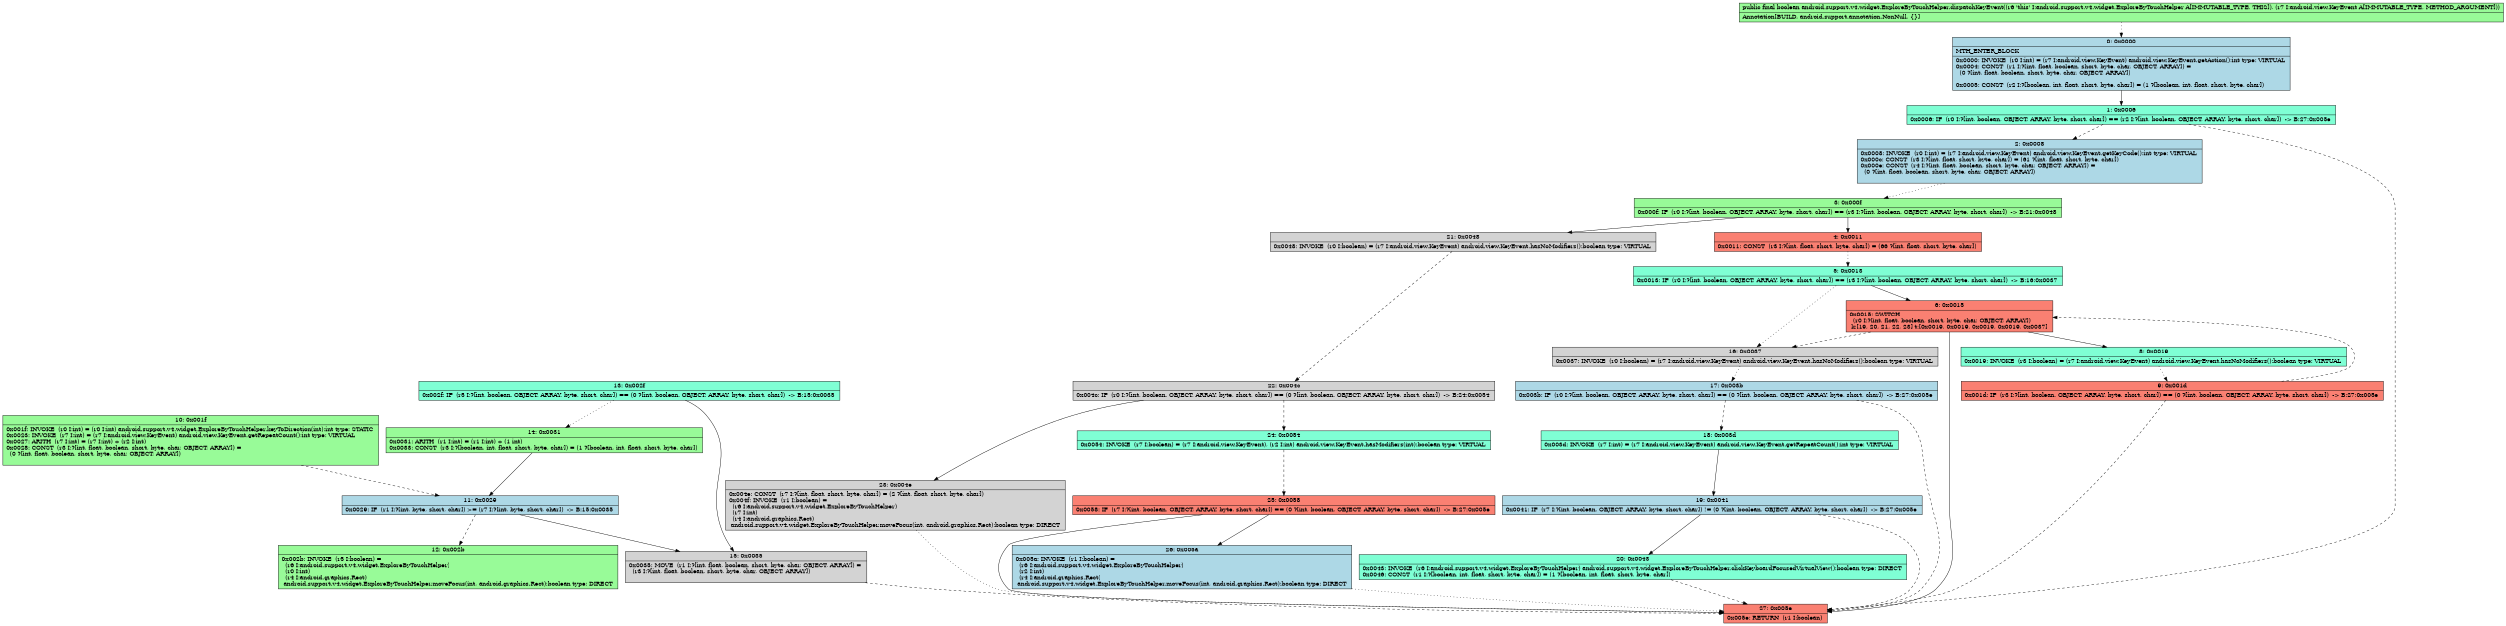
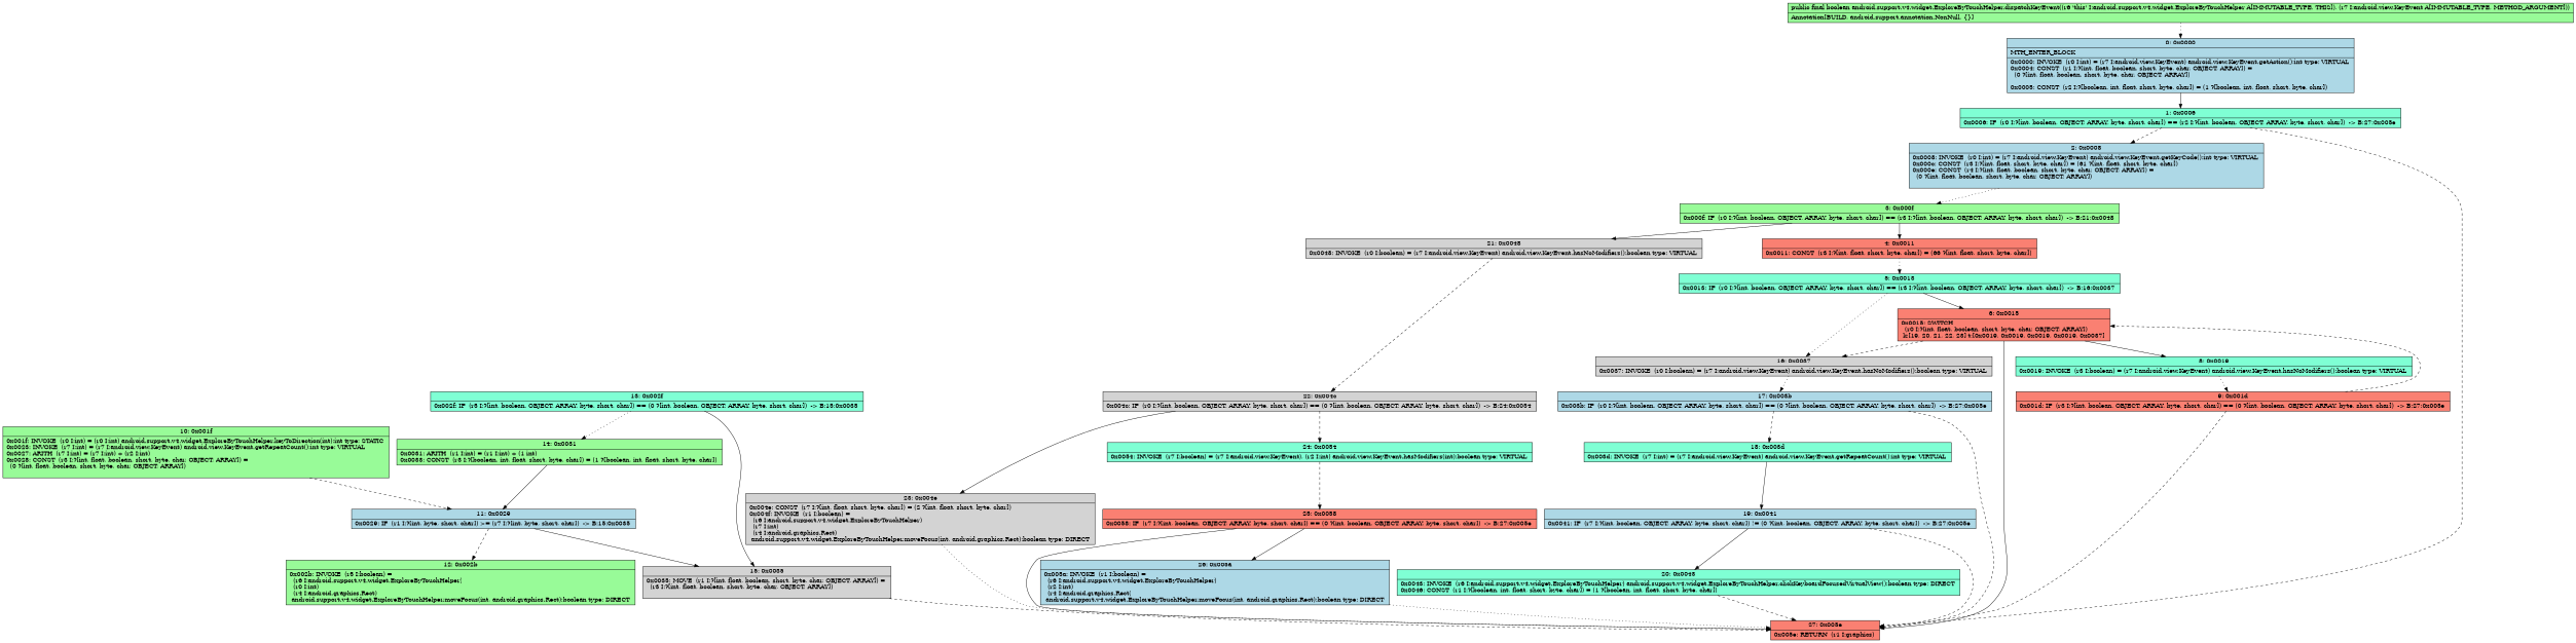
  digraph {
    node [fillcolor=aquamarine shape=record style=filled]
    edge [style=dashed]
    n1 [fillcolor=lightblue label="{0\:\ 0x0000|MTH_ENTER_BLOCK\l|0x0000: INVOKE  (r0 I:int) = (r7 I:android.view.KeyEvent) android.view.KeyEvent.getAction():int type: VIRTUAL \l0x0004: CONST  (r1 I:?[int, float, boolean, short, byte, char, OBJECT, ARRAY]) = \l  (0 ?[int, float, boolean, short, byte, char, OBJECT, ARRAY])\l \l0x0005: CONST  (r2 I:?[boolean, int, float, short, byte, char]) = (1 ?[boolean, int, float, short, byte, char]) \l}"]
    n2 [label="{1\:\ 0x0006|0x0006: IF  (r0 I:?[int, boolean, OBJECT, ARRAY, byte, short, char]) == (r2 I:?[int, boolean, OBJECT, ARRAY, byte, short, char])  \-\> B:27:0x005e \l}"]
    n3 [fillcolor=lightblue label="{2\:\ 0x0008|0x0008: INVOKE  (r0 I:int) = (r7 I:android.view.KeyEvent) android.view.KeyEvent.getKeyCode():int type: VIRTUAL \l0x000c: CONST  (r3 I:?[int, float, short, byte, char]) = (61 ?[int, float, short, byte, char]) \l0x000e: CONST  (r4 I:?[int, float, boolean, short, byte, char, OBJECT, ARRAY]) = \l  (0 ?[int, float, boolean, short, byte, char, OBJECT, ARRAY])\l \l}"]
-   n4 [fillcolor=salmon label="{27\:\ 0x005e|0x005e: RETURN  (r1 I:boolean) \l}"]
+   n4 [fillcolor=salmon label="{27\:\ 0x005e|0x005e: RETURN  (r1 I:graphics) \l}"]
    n5 [fillcolor=palegreen label="{3\:\ 0x000f|0x000f: IF  (r0 I:?[int, boolean, OBJECT, ARRAY, byte, short, char]) == (r3 I:?[int, boolean, OBJECT, ARRAY, byte, short, char])  \-\> B:21:0x0048 \l}"]
    n6 [fillcolor=salmon label="{4\:\ 0x0011|0x0011: CONST  (r3 I:?[int, float, short, byte, char]) = (66 ?[int, float, short, byte, char]) \l}"]
    n7 [fillcolor=lightgrey label="{21\:\ 0x0048|0x0048: INVOKE  (r0 I:boolean) = (r7 I:android.view.KeyEvent) android.view.KeyEvent.hasNoModifiers():boolean type: VIRTUAL \l}"]
    n8 [label="{5\:\ 0x0013|0x0013: IF  (r0 I:?[int, boolean, OBJECT, ARRAY, byte, short, char]) == (r3 I:?[int, boolean, OBJECT, ARRAY, byte, short, char])  \-\> B:16:0x0037 \l}"]
    n9 [fillcolor=lightgrey label="{22\:\ 0x004c|0x004c: IF  (r0 I:?[int, boolean, OBJECT, ARRAY, byte, short, char]) == (0 ?[int, boolean, OBJECT, ARRAY, byte, short, char])  \-\> B:24:0x0054 \l}"]
    n10 [fillcolor=salmon label="{6\:\ 0x0015|0x0015: SWITCH  \l  (r0 I:?[int, float, boolean, short, byte, char, OBJECT, ARRAY])\l k:[19, 20, 21, 22, 23] t:[0x0019, 0x0019, 0x0019, 0x0019, 0x0037] \l}"]
    n11 [fillcolor=lightgrey label="{16\:\ 0x0037|0x0037: INVOKE  (r0 I:boolean) = (r7 I:android.view.KeyEvent) android.view.KeyEvent.hasNoModifiers():boolean type: VIRTUAL \l}"]
    n12 [label="{8\:\ 0x0019|0x0019: INVOKE  (r3 I:boolean) = (r7 I:android.view.KeyEvent) android.view.KeyEvent.hasNoModifiers():boolean type: VIRTUAL \l}"]
    n13 [fillcolor=lightblue label="{17\:\ 0x003b|0x003b: IF  (r0 I:?[int, boolean, OBJECT, ARRAY, byte, short, char]) == (0 ?[int, boolean, OBJECT, ARRAY, byte, short, char])  \-\> B:27:0x005e \l}"]
    n14 [fillcolor=salmon label="{9\:\ 0x001d|0x001d: IF  (r3 I:?[int, boolean, OBJECT, ARRAY, byte, short, char]) == (0 ?[int, boolean, OBJECT, ARRAY, byte, short, char])  \-\> B:27:0x005e \l}"]
    n15 [fillcolor=palegreen label="{10\:\ 0x001f|0x001f: INVOKE  (r0 I:int) = (r0 I:int) android.support.v4.widget.ExploreByTouchHelper.keyToDirection(int):int type: STATIC \l0x0023: INVOKE  (r7 I:int) = (r7 I:android.view.KeyEvent) android.view.KeyEvent.getRepeatCount():int type: VIRTUAL \l0x0027: ARITH  (r7 I:int) = (r7 I:int) + (r2 I:int) \l0x0028: CONST  (r3 I:?[int, float, boolean, short, byte, char, OBJECT, ARRAY]) = \l  (0 ?[int, float, boolean, short, byte, char, OBJECT, ARRAY])\l \l}"]
    n16 [fillcolor=lightblue label="{11\:\ 0x0029|0x0029: IF  (r1 I:?[int, byte, short, char]) \>= (r7 I:?[int, byte, short, char])  \-\> B:15:0x0035 \l}"]
    n17 [fillcolor=palegreen label="{12\:\ 0x002b|0x002b: INVOKE  (r5 I:boolean) = \l  (r6 I:android.support.v4.widget.ExploreByTouchHelper)\l  (r0 I:int)\l  (r4 I:android.graphics.Rect)\l android.support.v4.widget.ExploreByTouchHelper.moveFocus(int, android.graphics.Rect):boolean type: DIRECT \l}"]
    n18 [fillcolor=lightgrey label="{15\:\ 0x0035|0x0035: MOVE  (r1 I:?[int, float, boolean, short, byte, char, OBJECT, ARRAY]) = \l  (r3 I:?[int, float, boolean, short, byte, char, OBJECT, ARRAY])\l \l}"]
    n19 [label="{13\:\ 0x002f|0x002f: IF  (r5 I:?[int, boolean, OBJECT, ARRAY, byte, short, char]) == (0 ?[int, boolean, OBJECT, ARRAY, byte, short, char])  \-\> B:15:0x0035 \l}"]
    n20 [fillcolor=palegreen label="{14\:\ 0x0031|0x0031: ARITH  (r1 I:int) = (r1 I:int) + (1 int) \l0x0033: CONST  (r3 I:?[boolean, int, float, short, byte, char]) = (1 ?[boolean, int, float, short, byte, char]) \l}"]
    n21 [label="{18\:\ 0x003d|0x003d: INVOKE  (r7 I:int) = (r7 I:android.view.KeyEvent) android.view.KeyEvent.getRepeatCount():int type: VIRTUAL \l}"]
    n22 [fillcolor=lightblue label="{19\:\ 0x0041|0x0041: IF  (r7 I:?[int, boolean, OBJECT, ARRAY, byte, short, char]) != (0 ?[int, boolean, OBJECT, ARRAY, byte, short, char])  \-\> B:27:0x005e \l}"]
    n23 [label="{20\:\ 0x0043|0x0043: INVOKE  (r6 I:android.support.v4.widget.ExploreByTouchHelper) android.support.v4.widget.ExploreByTouchHelper.clickKeyboardFocusedVirtualView():boolean type: DIRECT \l0x0046: CONST  (r1 I:?[boolean, int, float, short, byte, char]) = (1 ?[boolean, int, float, short, byte, char]) \l}"]
    n24 [fillcolor=lightgrey label="{23\:\ 0x004e|0x004e: CONST  (r7 I:?[int, float, short, byte, char]) = (2 ?[int, float, short, byte, char]) \l0x004f: INVOKE  (r1 I:boolean) = \l  (r6 I:android.support.v4.widget.ExploreByTouchHelper)\l  (r7 I:int)\l  (r4 I:android.graphics.Rect)\l android.support.v4.widget.ExploreByTouchHelper.moveFocus(int, android.graphics.Rect):boolean type: DIRECT \l}"]
    n25 [label="{24\:\ 0x0054|0x0054: INVOKE  (r7 I:boolean) = (r7 I:android.view.KeyEvent), (r2 I:int) android.view.KeyEvent.hasModifiers(int):boolean type: VIRTUAL \l}"]
    n26 [fillcolor=salmon label="{25\:\ 0x0058|0x0058: IF  (r7 I:?[int, boolean, OBJECT, ARRAY, byte, short, char]) == (0 ?[int, boolean, OBJECT, ARRAY, byte, short, char])  \-\> B:27:0x005e \l}"]
    n27 [fillcolor=lightblue label="{26\:\ 0x005a|0x005a: INVOKE  (r1 I:boolean) = \l  (r6 I:android.support.v4.widget.ExploreByTouchHelper)\l  (r2 I:int)\l  (r4 I:android.graphics.Rect)\l android.support.v4.widget.ExploreByTouchHelper.moveFocus(int, android.graphics.Rect):boolean type: DIRECT \l}"]
    n28 [fillcolor=palegreen label="{public final boolean android.support.v4.widget.ExploreByTouchHelper.dispatchKeyEvent((r6 'this' I:android.support.v4.widget.ExploreByTouchHelper A[IMMUTABLE_TYPE, THIS]), (r7 I:android.view.KeyEvent A[IMMUTABLE_TYPE, METHOD_ARGUMENT]))  | Annotation[BUILD, android.support.annotation.NonNull, \{\}]\l}"]
    n1 -> n2 [style=solid]
    n2 -> n3
    n2 -> n4
    n3 -> n5 [style=dotted]
    n5 -> n6 [style=solid]
    n5 -> n7 [style=solid]
    n6 -> n8 [style=dotted]
    n7 -> n9
    n8 -> n10 [style=solid]
    n8 -> n11 [style=dotted]
    n9 -> n24 [style=solid]
    n9 -> n25
    n10 -> n4 [style=solid]
    n10 -> n11
    n10 -> n12 [style=solid]
    n11 -> n13 [style=dotted]
    n12 -> n14 [style=dotted]
    n13 -> n4
    n13 -> n21
    n14 -> n4
    n14 -> n10
    n15 -> n16
    n16 -> n17
    n16 -> n18 [style=solid]
    n18 -> n4
    n19 -> n18 [style=solid]
    n19 -> n20 [style=dotted]
    n20 -> n16 [style=solid]
    n21 -> n22 [style=solid]
    n22 -> n4
    n22 -> n23 [style=solid]
    n23 -> n4
    n24 -> n4 [style=dotted]
    n25 -> n26
    n26 -> n4 [style=solid]
    n26 -> n27 [style=solid]
    n27 -> n4 [style=dotted]
    n28 -> n1 [style=dotted]
  }
